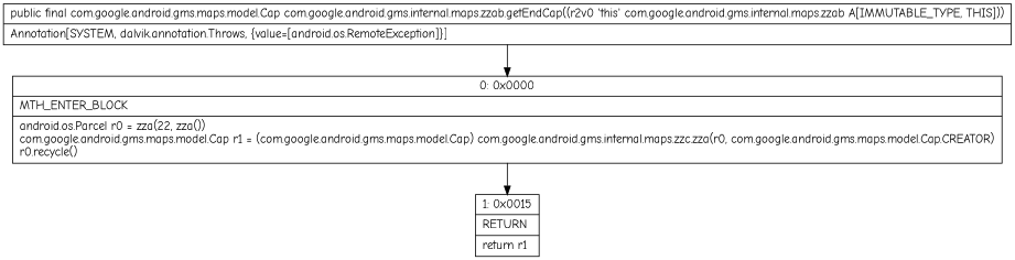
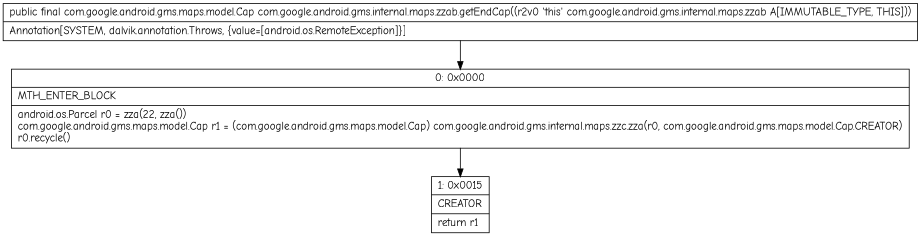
  digraph {
    fontname="Comic Neue"
    node [shape=record fontname="Comic Neue"]
    edge [fontname="Comic Neue"]
    n1 [label="{0\:\ 0x0000|MTH_ENTER_BLOCK\l|android.os.Parcel r0 = zza(22, zza())\lcom.google.android.gms.maps.model.Cap r1 = (com.google.android.gms.maps.model.Cap) com.google.android.gms.internal.maps.zzc.zza(r0, com.google.android.gms.maps.model.Cap.CREATOR)\lr0.recycle()\l}"]
-   n2 [label="{1\:\ 0x0015|RETURN\l|return r1\l}"]
+   n2 [label="{1\:\ 0x0015|CREATOR\l|return r1\l}"]
    n3 [label="{public final com.google.android.gms.maps.model.Cap com.google.android.gms.internal.maps.zzab.getEndCap((r2v0 'this' com.google.android.gms.internal.maps.zzab A[IMMUTABLE_TYPE, THIS]))  | Annotation[SYSTEM, dalvik.annotation.Throws, \{value=[android.os.RemoteException]\}]\l}"]
    n1 -> n2
    n3 -> n1
  }
